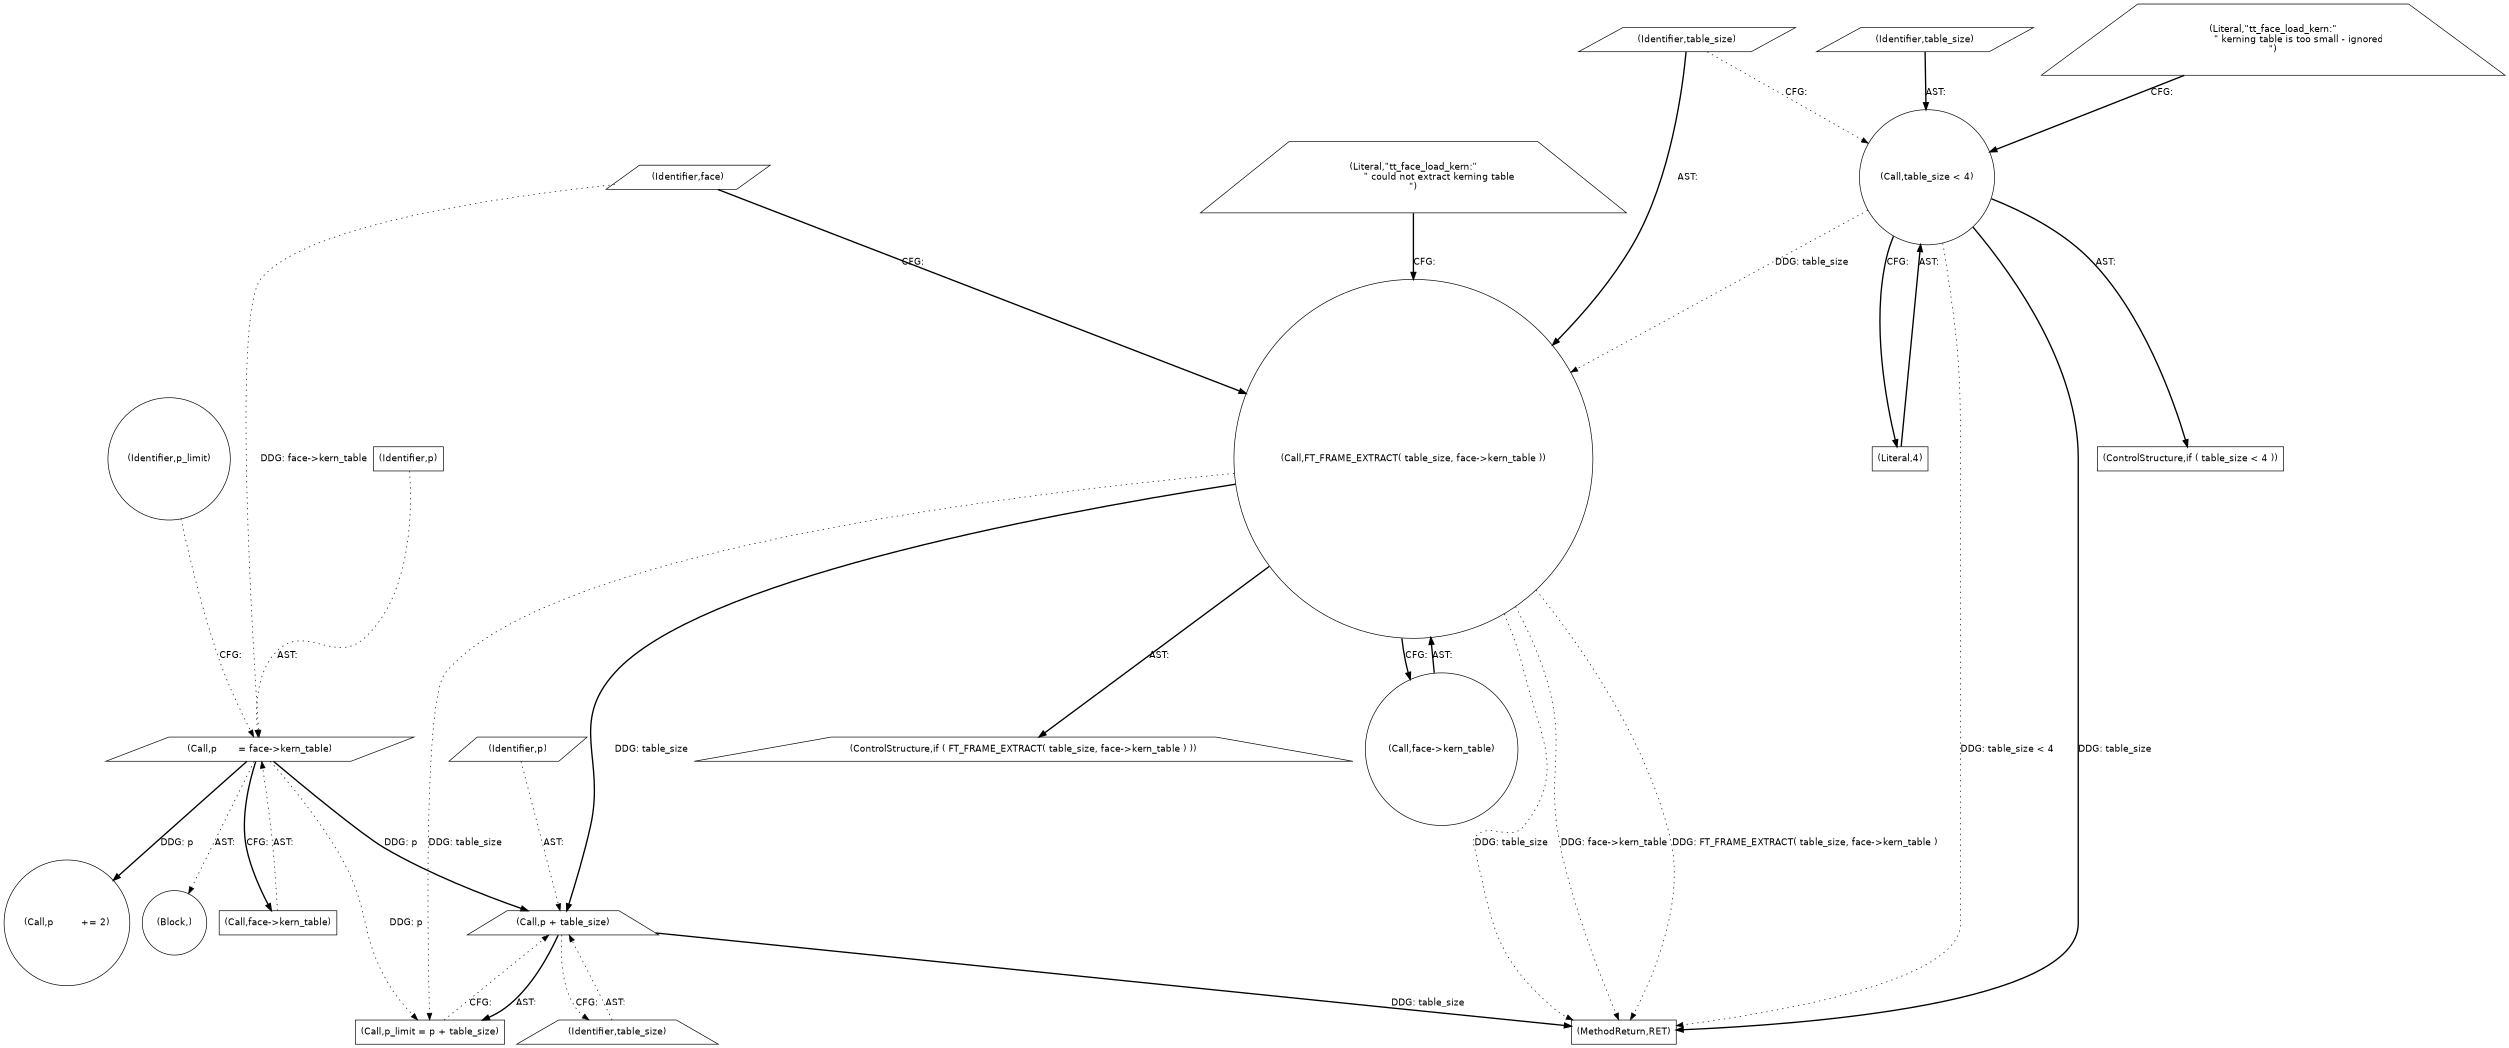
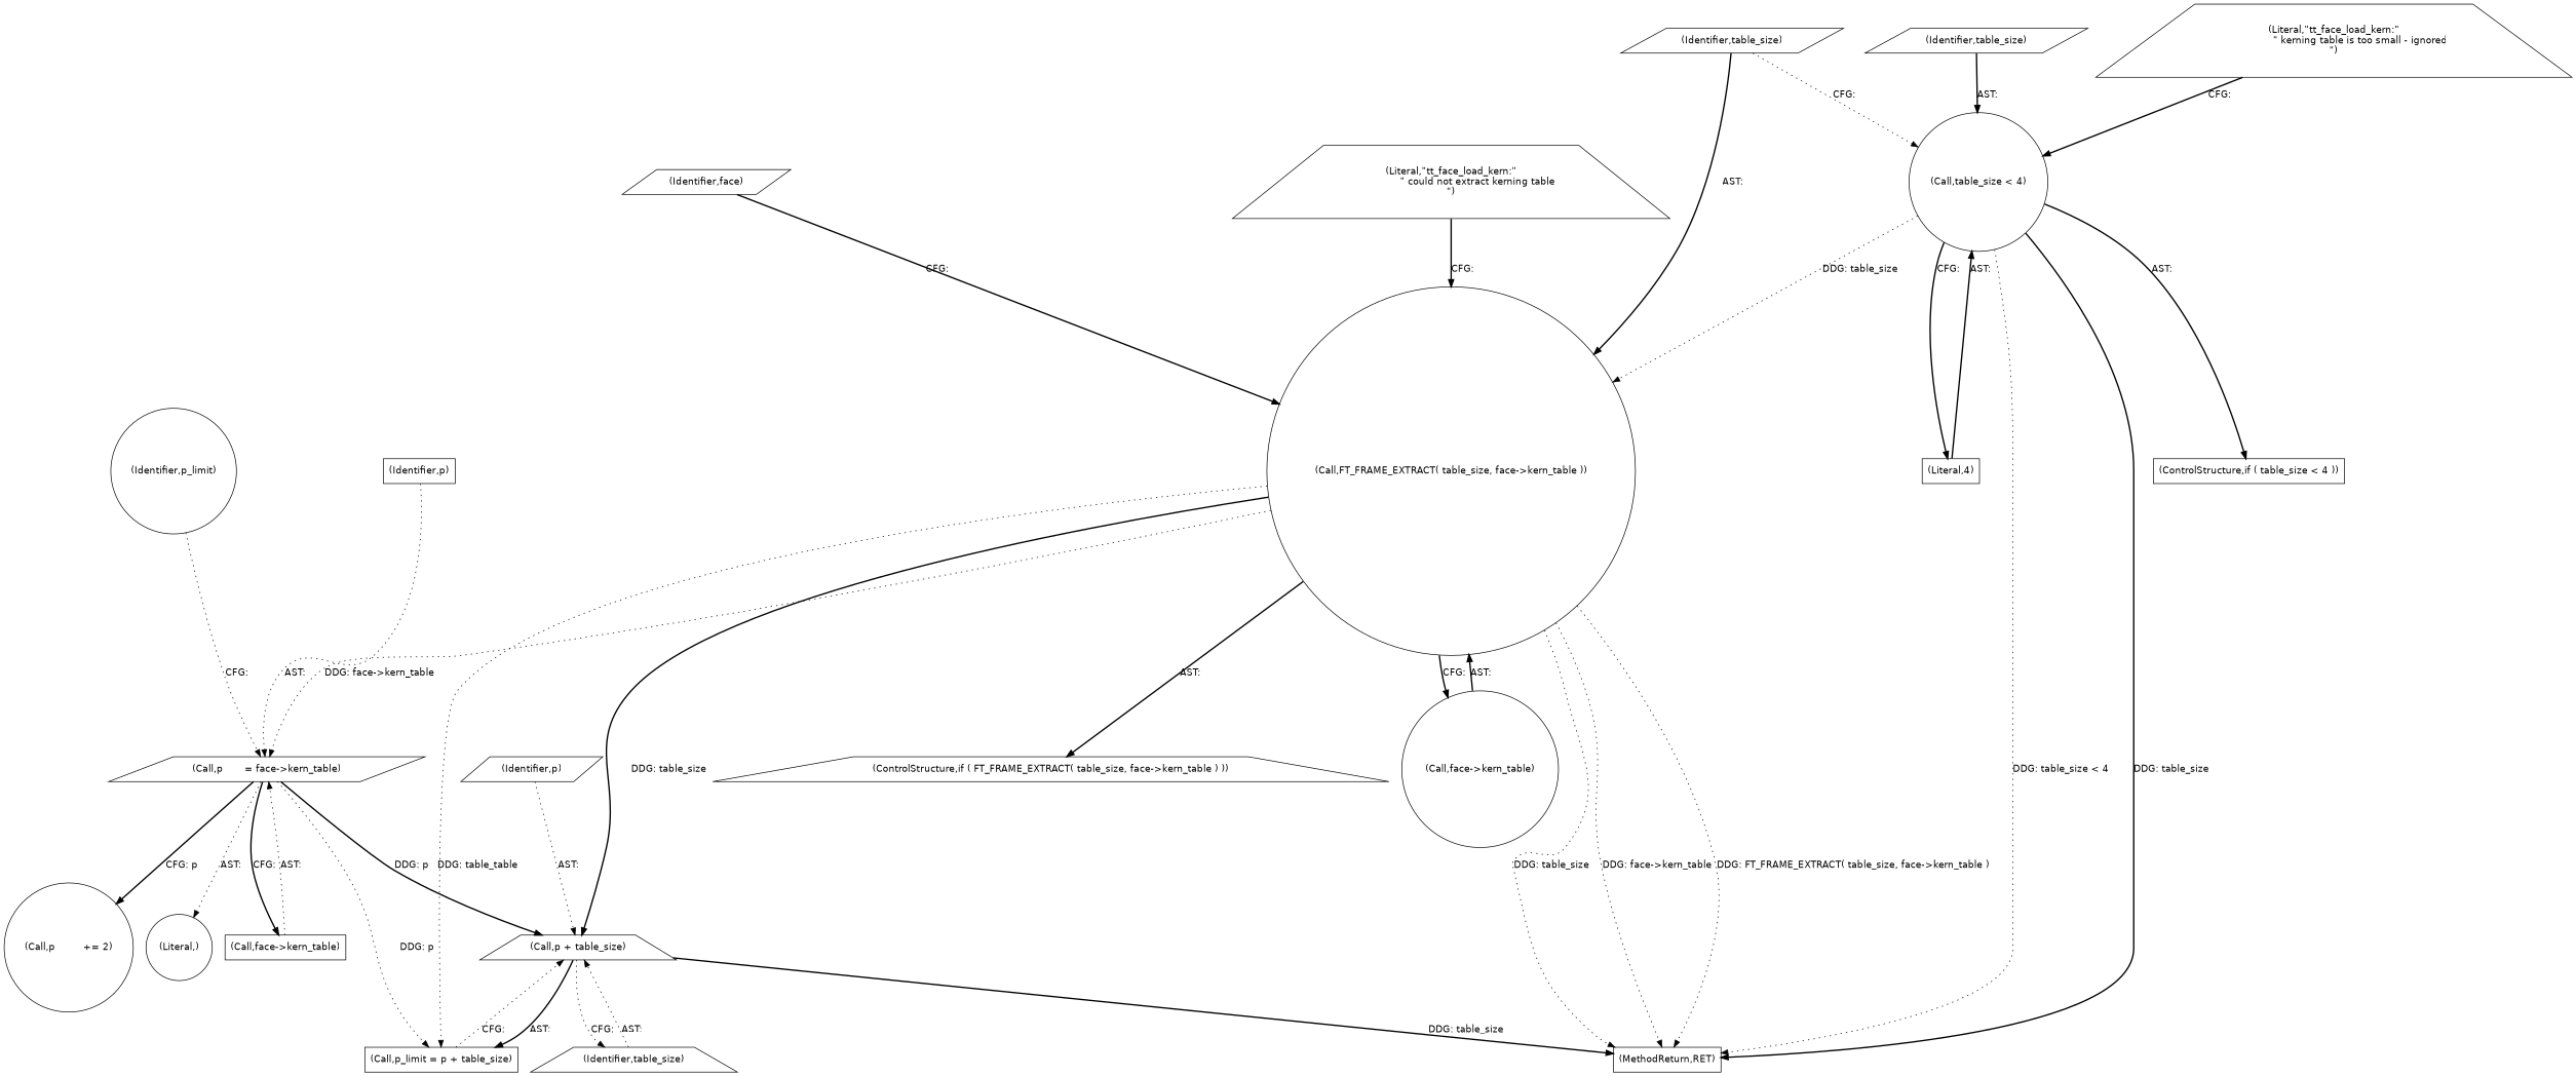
  digraph {
    fontname="DejaVu Sans"
    node [fontname="DejaVu Sans" shape=box]
    edge [fontname="DejaVu Sans" style=bold]
    n1 [label="(Call,p + table_size)" shape=trapezium]
    n2 [label="(Identifier,table_size)" shape=trapezium]
    n3 [label="(MethodReturn,RET)"]
    n4 [label="(Call,p_limit = p + table_size)"]
    n5 [label="(Call,p       = face->kern_table)" shape=parallelogram]
    n6 [label="(Call,p         += 2)" shape=circle]
-   n7 [label="(Block,)" shape=circle]
+   n7 [label="(Literal,)" shape=circle]
    n8 [label="(Call,face->kern_table)"]
    n9 [label="(Call,FT_FRAME_EXTRACT( table_size, face->kern_table ))" shape=circle]
    n10 [label="(ControlStructure,if ( FT_FRAME_EXTRACT( table_size, face->kern_table ) ))" shape=trapezium]
    n11 [label="(Call,face->kern_table)" shape=circle]
    n12 [label="(Call,table_size < 4)" shape=circle]
    n13 [label="(ControlStructure,if ( table_size < 4 ))"]
    n14 [label="(Literal,4)"]
    n15 [label="(Literal,\"tt_face_load_kern:\"\n                 \" could not extract kerning table\n\")" shape=trapezium]
    n16 [label="(Literal,\"tt_face_load_kern:\"\n                 \" kerning table is too small - ignored\n\")" shape=trapezium]
    n17 [label="(Identifier,p_limit)" shape=circle]
    n18 [label="(Identifier,face)" shape=parallelogram]
    n19 [label="(Identifier,table_size)" shape=parallelogram]
    n20 [label="(Identifier,table_size)" shape=parallelogram]
    n21 [label="(Identifier,p)" shape=parallelogram]
    n22 [label="(Identifier,p)"]
    n1 -> n2 [label="CFG: " style=dotted]
    n1 -> n3 [label="DDG: table_size"]
    n1 -> n4 [label="AST: "]
    n2 -> n1 [label="AST: " style=dotted]
    n4 -> n1 [label="CFG: " style=dotted]
    n5 -> n1 [label="DDG: p"]
    n5 -> n4 [label="DDG: p" style=dotted]
-   n5 -> n6 [label="DDG: p"]
+   n5 -> n6 [label="CFG: p"]
    n5 -> n7 [label="AST: " style=dotted]
    n5 -> n8 [label="CFG: "]
    n8 -> n5 [label="AST: " style=dotted]
    n9 -> n1 [label="DDG: table_size"]
    n9 -> n3 [label="DDG: FT_FRAME_EXTRACT( table_size, face->kern_table )" style=dotted]
    n9 -> n3 [label="DDG: table_size" style=dotted]
    n9 -> n3 [label="DDG: face->kern_table" style=dotted]
-   n9 -> n4 [label="DDG: table_size" style=dotted]
-   n18 -> n5 [label="DDG: face->kern_table" style=dotted]
+   n9 -> n4 [label="DDG: table_table" style=dotted]
+   n9 -> n5 [label="DDG: face->kern_table" style=dotted]
    n9 -> n10 [label="AST: "]
    n9 -> n11 [label="CFG: "]
    n11 -> n9 [label="AST: "]
    n12 -> n3 [label="DDG: table_size < 4" style=dotted]
    n12 -> n3 [label="DDG: table_size"]
    n12 -> n9 [label="DDG: table_size" style=dotted]
    n12 -> n13 [label="AST: "]
    n12 -> n14 [label="CFG: "]
    n14 -> n12 [label="AST: "]
    n15 -> n9 [label="CFG: "]
    n16 -> n12 [label="CFG: "]
    n17 -> n5 [label="CFG: " style=dotted]
    n18 -> n9 [label="CFG: "]
    n19 -> n12 [label="AST: "]
    n20 -> n9 [label="AST: "]
    n20 -> n12 [label="CFG: " style=dotted]
    n21 -> n1 [label="AST: " style=dotted]
    n22 -> n5 [label="AST: " style=dotted]
  }
